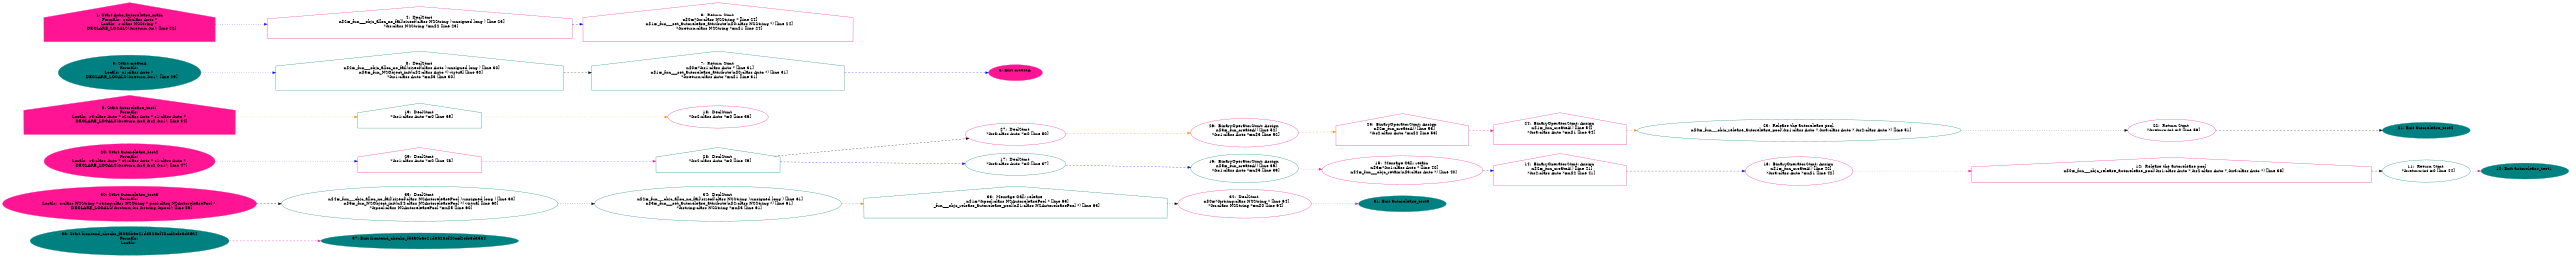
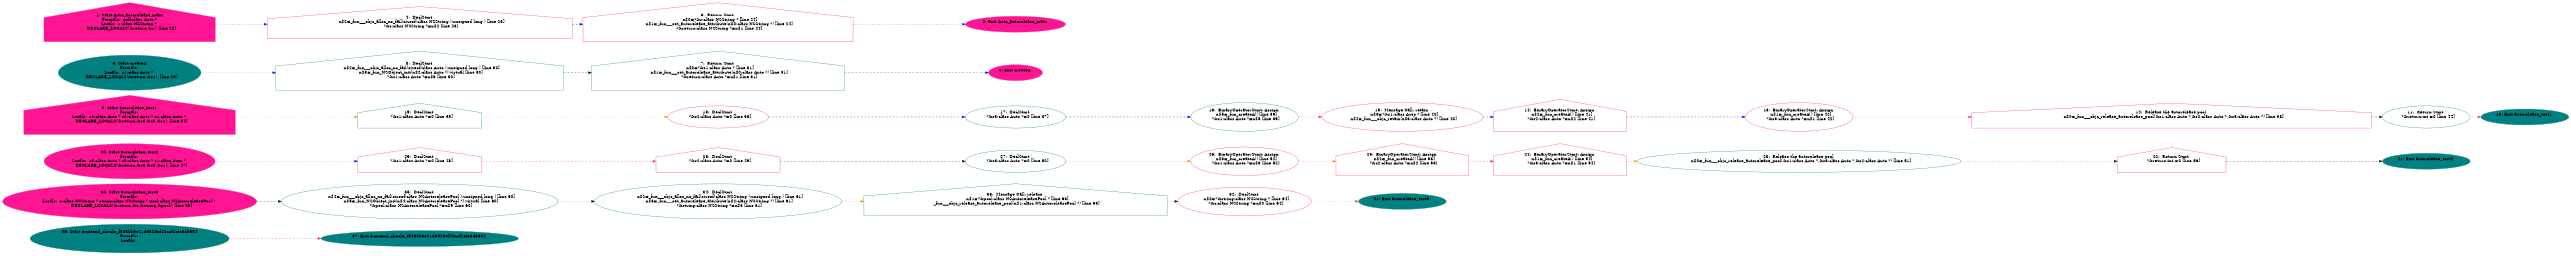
  digraph {
    rankdir=LR
    node [color=deeppink shape=ellipse]
    edge [color=blue style=dashed]
    n1 [color=teal label="37: Exit frontend_checks_f58a0b6e21d3528ef40ccf2efe3d35a4 \n  " style=filled]
    n2 [color=teal label="36: Start frontend_checks_f58a0b6e21d3528ef40ccf2efe3d35a4\nFormals: \nLocals:  \n  " style=filled]
    n3 [color=teal label="35:  DeclStmt \n   n$4=_fun___objc_alloc_no_fail(sizeof(class NSAutoreleasePool ):unsigned long ) [line 60]\n  n$5=_fun_NSObject_init(n$4:class NSAutoreleasePool *) virtual [line 60]\n  *&pool:class NSAutoreleasePool *=n$5 [line 60]\n "]
    n4 [color=teal label="34:  DeclStmt \n   n$2=_fun___objc_alloc_no_fail(sizeof(class NSString ):unsigned long ) [line 61]\n  n$3=_fun___set_autorelease_attribute(n$2:class NSString *) [line 61]\n  *&string:class NSString *=n$3 [line 61]\n "]
    n5 [color=teal label="33:  Message Call: release \n   n$1=*&pool:class NSAutoreleasePool * [line 63]\n  _fun___objc_release_autorelease_pool(n$1:class NSAutoreleasePool *) [line 63]\n " shape=house]
    n6 [label="32:  DeclStmt \n   n$0=*&string:class NSString * [line 64]\n  *&c:class NSString *=n$0 [line 64]\n "]
    n7 [color=teal label="31: Exit autorelease_test3 \n  " style=filled]
    n8 [label="30: Start autorelease_test3\nFormals: \nLocals:  c:class NSString * string:class NSString * pool:class NSAutoreleasePool * \n   DECLARE_LOCALS(&return,&c,&string,&pool); [line 59]\n " style=filled]
    n9 [label="29:  DeclStmt \n   *&s1:class Auto *=0 [line 48]\n " shape=house]
-   n10 [color=teal label="28:  DeclStmt \n   *&s2:class Auto *=0 [line 49]\n " shape=house]
-   n11 [label="27:  DeclStmt \n   *&s3:class Auto *=0 [line 50]\n "]
+   n10 [label="28:  DeclStmt \n   *&s2:class Auto *=0 [line 49]\n " shape=house]
+   n11 [color=teal label="27:  DeclStmt \n   *&s3:class Auto *=0 [line 50]\n "]
    n12 [label="26:  BinaryOperatorStmt: Assign \n   n$3=_fun_createA() [line 52]\n  *&s1:class Auto *=n$3 [line 52]\n "]
    n13 [label="25:  BinaryOperatorStmt: Assign \n   n$2=_fun_createA() [line 53]\n  *&s2:class Auto *=n$2 [line 53]\n " shape=house]
    n14 [label="24:  BinaryOperatorStmt: Assign \n   n$1=_fun_createA() [line 54]\n  *&s3:class Auto *=n$1 [line 54]\n " shape=house]
    n15 [color=teal label="23:  Release the autorelease pool \n   n$0=_fun___objc_release_autorelease_pool(&s1:class Auto *,&s3:class Auto *,&s2:class Auto *) [line 51]\n "]
-   n16 [label="22:  Return Stmt \n   *&return:int =0 [line 56]\n "]
+   n16 [label="22:  Return Stmt \n   *&return:int =0 [line 56]\n " shape=house]
    n17 [color=teal label="21: Exit autorelease_test2 \n  " style=filled]
    n18 [label="20: Start autorelease_test2\nFormals: \nLocals:  s3:class Auto * s2:class Auto * s1:class Auto * \n   DECLARE_LOCALS(&return,&s3,&s2,&s1); [line 47]\n " style=filled]
    n19 [color=teal label="19:  DeclStmt \n   *&s1:class Auto *=0 [line 35]\n " shape=house]
    n20 [label="18:  DeclStmt \n   *&s2:class Auto *=0 [line 36]\n "]
    n21 [color=teal label="17:  DeclStmt \n   *&s3:class Auto *=0 [line 37]\n "]
    n22 [color=teal label="16:  BinaryOperatorStmt: Assign \n   n$5=_fun_createA() [line 39]\n  *&s1:class Auto *=n$5 [line 39]\n "]
    n23 [label="15:  Message Call: retain \n   n$3=*&s1:class Auto * [line 40]\n  n$4=_fun___objc_retain(n$3:class Auto *) [line 40]\n "]
    n24 [label="14:  BinaryOperatorStmt: Assign \n   n$2=_fun_createA() [line 41]\n  *&s2:class Auto *=n$2 [line 41]\n " shape=house]
    n25 [label="13:  BinaryOperatorStmt: Assign \n   n$1=_fun_createA() [line 42]\n  *&s3:class Auto *=n$1 [line 42]\n "]
    n26 [label="12:  Release the autorelease pool \n   n$0=_fun___objc_release_autorelease_pool(&s1:class Auto *,&s2:class Auto *,&s3:class Auto *) [line 38]\n " shape=house]
    n27 [color=teal label="11:  Return Stmt \n   *&return:int =0 [line 44]\n "]
    n28 [color=teal label="10: Exit autorelease_test1 \n  " style=filled]
    n29 [label="9: Start autorelease_test1\nFormals: \nLocals:  s3:class Auto * s2:class Auto * s1:class Auto * \n   DECLARE_LOCALS(&return,&s3,&s2,&s1); [line 34]\n " shape=house style=filled]
    n30 [color=teal label="8:  DeclStmt \n   n$2=_fun___objc_alloc_no_fail(sizeof(class Auto ):unsigned long ) [line 30]\n  n$3=_fun_NSObject_init(n$2:class Auto *) virtual [line 30]\n  *&s1:class Auto *=n$3 [line 30]\n " shape=house]
    n31 [color=teal label="7:  Return Stmt \n   n$0=*&s1:class Auto * [line 31]\n  n$1=_fun___set_autorelease_attribute(n$0:class Auto *) [line 31]\n  *&return:class Auto *=n$1 [line 31]\n " shape=house]
    n32 [label="6: Exit createA \n  " style=filled]
    n33 [color=teal label="5: Start createA\nFormals: \nLocals:  s1:class Auto * \n   DECLARE_LOCALS(&return,&s1); [line 29]\n " style=filled]
    n34 [label="4:  DeclStmt \n   n$2=_fun___objc_alloc_no_fail(sizeof(class NSString ):unsigned long ) [line 23]\n  *&s:class NSString *=n$2 [line 23]\n " shape=house]
    n35 [label="3:  Return Stmt \n   n$0=*&s:class NSString * [line 24]\n  n$1=_fun___set_autorelease_attribute(n$0:class NSString *) [line 24]\n  *&return:class NSString *=n$1 [line 24]\n " shape=house]
+   n36 [label="2: Exit Auto_autorelease_main \n  " style=filled]
    n37 [label="1: Start Auto_autorelease_main\nFormals:  self:class Auto *\nLocals:  s:class NSString * \n   DECLARE_LOCALS(&return,&s); [line 22]\n " shape=house style=filled]
    n2 -> n1 [color=deeppink]
    n3 -> n4 [color=black style=dotted]
    n4 -> n5 [color=darkorange]
    n5 -> n6 [color=black style=dotted]
    n6 -> n7 [color=deeppink style=dotted]
    n8 -> n3 [color=black]
    n9 -> n10 [color=deeppink]
    n10 -> n11 [color=black]
    n11 -> n12 [color=darkorange]
    n12 -> n13 [color=darkorange]
    n13 -> n14 [color=deeppink]
    n14 -> n15 [color=darkorange]
    n15 -> n16 [color=black style=dotted]
    n16 -> n17 [color=black]
    n18 -> n9 [style=dotted]
    n19 -> n20 [color=darkorange style=dotted]
-   n10 -> n21
+   n20 -> n21
    n21 -> n22
    n22 -> n23 [color=deeppink style=dotted]
    n23 -> n24
    n24 -> n25
    n25 -> n26 [color=deeppink style=dotted]
    n26 -> n27 [color=black]
    n27 -> n28 [color=deeppink style=dotted]
    n29 -> n19 [color=darkorange style=dotted]
    n30 -> n31 [color=black]
    n31 -> n32
    n33 -> n30 [style=dotted]
    n34 -> n35
+   n35 -> n36 [style=dotted]
    n37 -> n34 [style=dotted]
  }
